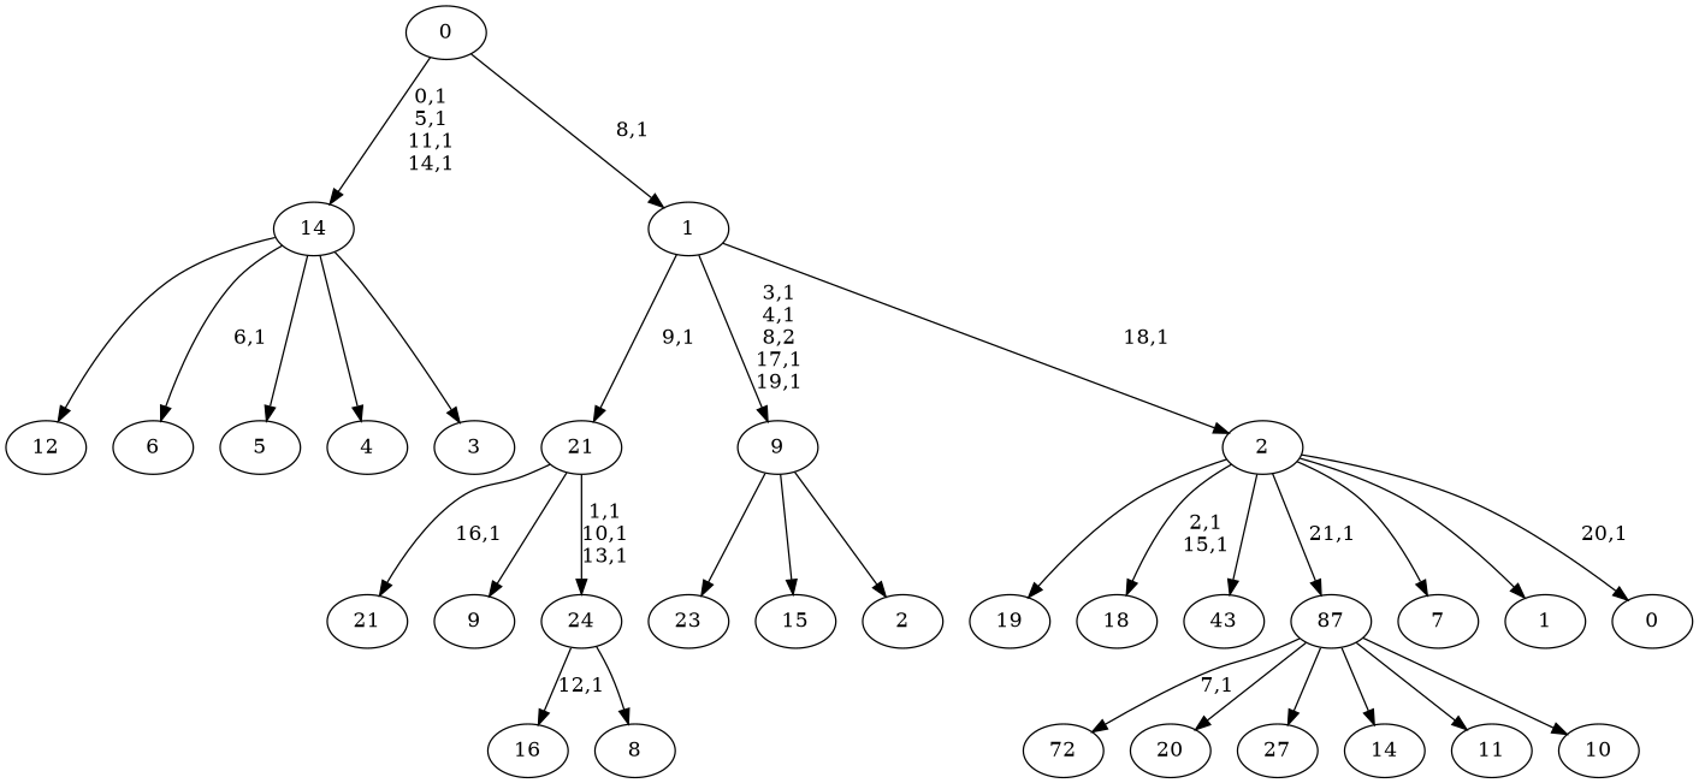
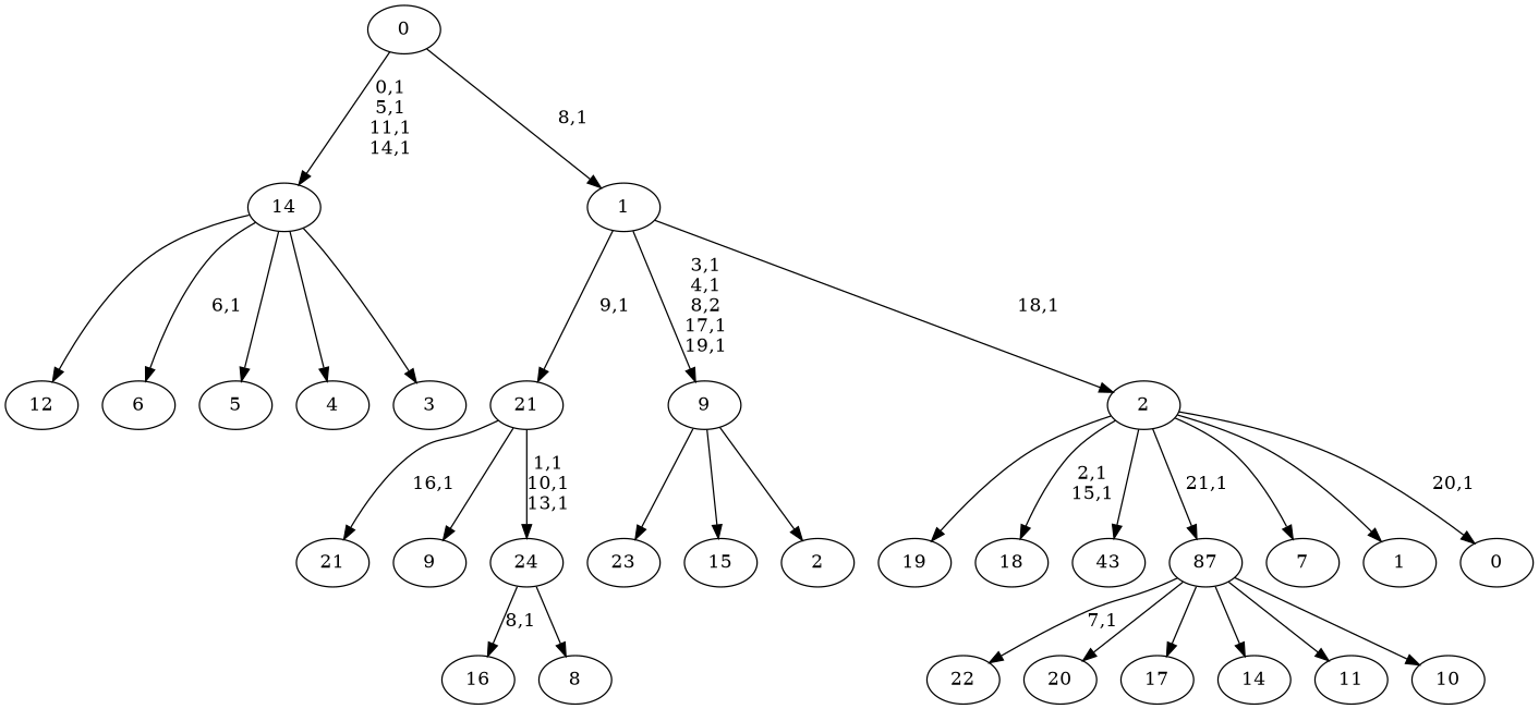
  digraph {
    n1 [label=23]
-   n2 [label=72]
+   n2 [label=22]
    n3 [label=21]
    n4 [label=20]
    n5 [label=19]
    n6 [label=18]
-   n7 [label=27]
+   n7 [label=17]
    n8 [label=16]
    n9 [label=15]
    n10 [label=14]
    n11 [label=43]
    n12 [label=12]
    n13 [label=11]
    n14 [label=10]
    n15 [label=87]
    n16 [label=9]
    n17 [label=8]
    24
    21
    n20 [label=7]
    n21 [label=6]
    n22 [label=5]
    n23 [label=4]
    n24 [label=3]
    14
    n26 [label=2]
    9
    n28 [label=1]
    n29 [label=0]
    2
    1
    0
    n15 -> n2 [label="7,1"]
    n15 -> n4
    n15 -> n7
    n15 -> n10
    n15 -> n13
    n15 -> n14
-   24 -> n8 [label="12,1"]
+   24 -> n8 [label="8,1"]
    24 -> n17
    21 -> n3 [label="16,1"]
    21 -> n16
    21 -> 24 [label="1,1\n10,1\n13,1"]
    14 -> n12
    14 -> n21 [label="6,1"]
    14 -> n22
    14 -> n23
    14 -> n24
    9 -> n1
    9 -> n9
    9 -> n26
    2 -> n5
    2 -> n6 [label="2,1\n15,1"]
    2 -> n11
    2 -> n15 [label="21,1"]
    2 -> n20
    2 -> n28
    2 -> n29 [label="20,1"]
    1 -> 21 [label="9,1"]
    1 -> 9 [label="3,1\n4,1\n8,2\n17,1\n19,1"]
    1 -> 2 [label="18,1"]
    0 -> 14 [label="0,1\n5,1\n11,1\n14,1"]
    0 -> 1 [label="8,1"]
  }
